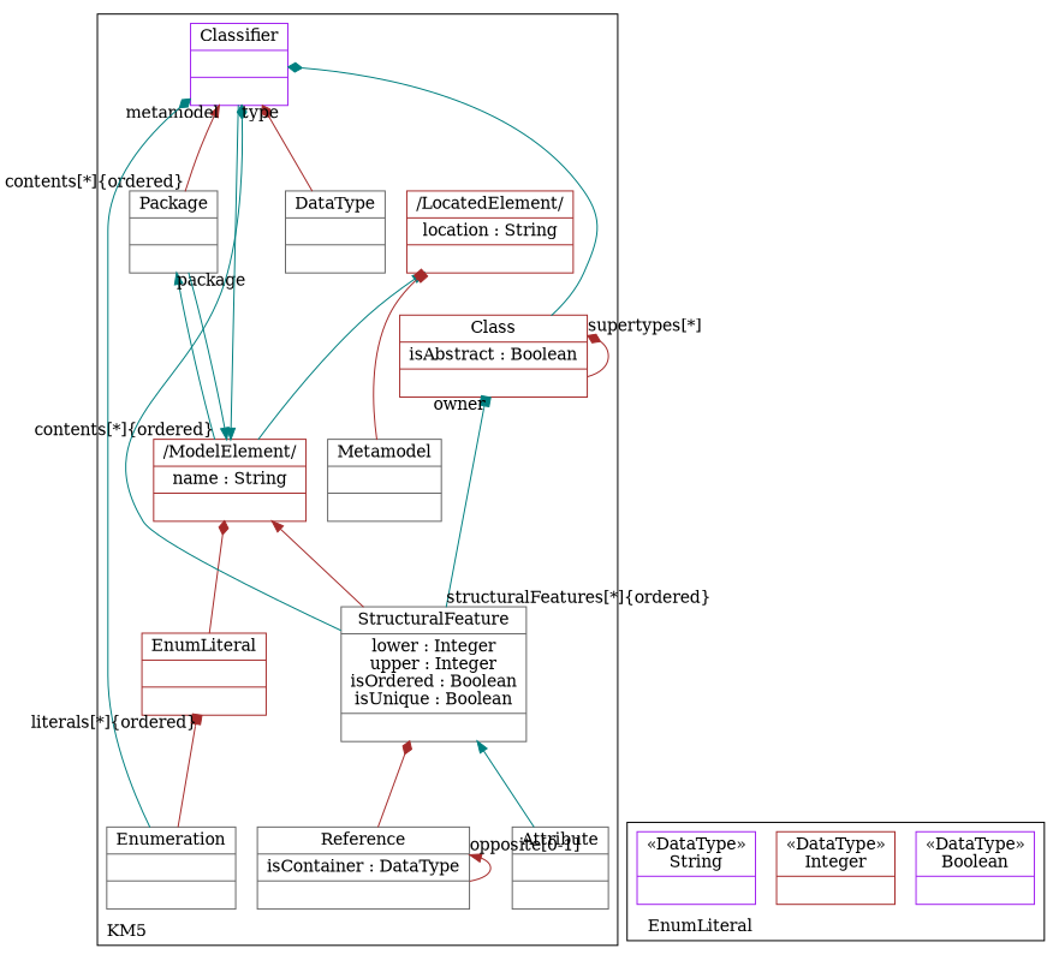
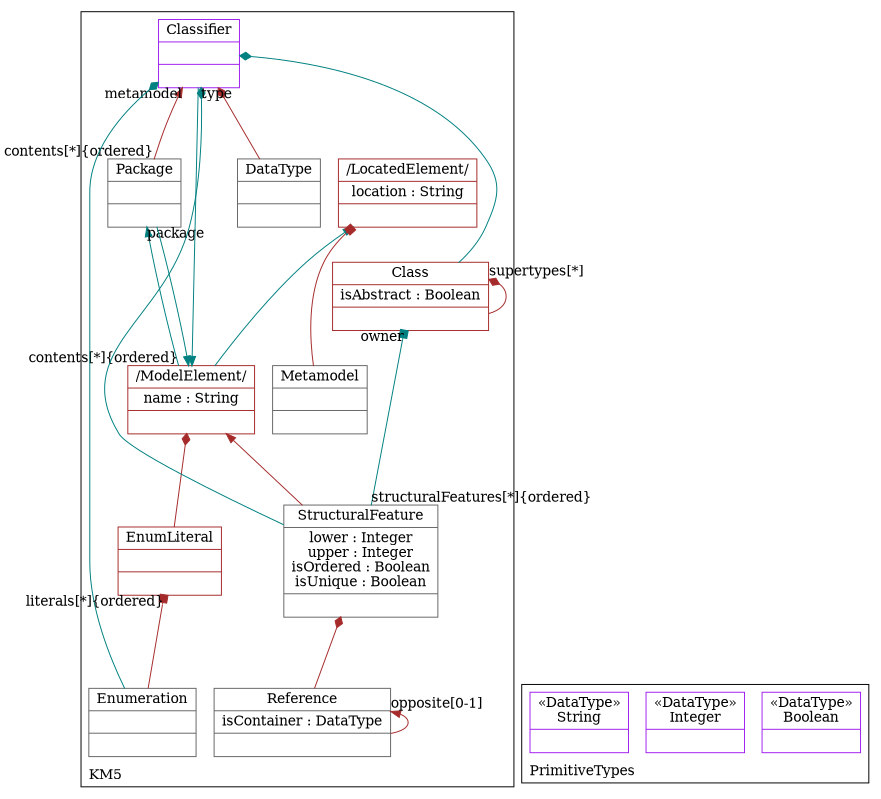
  digraph {
    compound=true
    labeljust=l
    labelloc=t
    nodeSep=0.75
    rankdir=BT
    node [color=gray40 shape=record]
    edge [arrowhead=normal color=teal constraint=true group=ModelElement minlen=2]
    n1 [color=brown label="{/LocatedElement/|location : String| }"]
    n2 [color=brown label="{/ModelElement/|name : String| }"]
    n3 [label="{Package| | }"]
    n4 [label="{Metamodel| | }"]
    n5 [color=purple label="{Classifier| | }"]
    n6 [label="{DataType| | }"]
    n7 [label="{Enumeration| | }"]
    n8 [color=brown label="{EnumLiteral| | }"]
    n9 [color=brown label="{Class|isAbstract : Boolean| }"]
    n10 [label="{StructuralFeature|lower : Integer\nupper : Integer\nisOrdered : Boolean\nisUnique : Boolean| }"]
-   n11 [label="{Attribute| | }"]
    n12 [label="{Reference|isContainer : DataType| }"]
    n13 [color=purple label="{&#171;DataType&#187;\nBoolean|}"]
-   n14 [color=brown label="{&#171;DataType&#187;\nInteger|}"]
+   n14 [color=purple label="{&#171;DataType&#187;\nInteger|}"]
    n15 [color=purple label="{&#171;DataType&#187;\nString|}"]
    subgraph cluster_1 {
      color=black
      label=KM5
      n1
      n2
      n3
      n4
      n5
      n6
      n7
      n8
      n9
      n10
-     n11
      n12
    }
    subgraph cluster_2 {
      color=black
-     label=EnumLiteral
+     label=PrimitiveTypes
      n13
      n14
      n15
    }
    n2 -> n1 [group=LocatedElement]
    n2 -> n3 [arrowtail=none group=Package headlabel=package taillabel="contents[*]{ordered}"]
    n3 -> n2
    n3 -> n5 [arrowtail=none color=brown group=Metamodel headlabel=metamodel taillabel="contents[*]{ordered}"]
    n4 -> n1 [arrowhead=box color=brown group=LocatedElement]
    n5 -> n2
    n6 -> n5 [arrowhead=diamond color=brown group=Classifier]
    n7 -> n5 [arrowhead=diamond group=Classifier]
    n7 -> n8 [arrowhead=box arrowtail=diamond color=brown group=EnumLiteral headlabel="literals[*]{ordered}"]
    n8 -> n2 [arrowhead=diamond color=brown]
    n9 -> n5 [arrowhead=diamond group=Classifier]
    n9 -> n9 [arrowhead=diamond arrowtail=none color=brown constraint=false group=Class headlabel="supertypes[*]"]
    n10 -> n2 [color=brown]
    n10 -> n5 [arrowhead=diamond arrowtail=none constraint=false group=Classifier headlabel=type]
    n10 -> n9 [arrowhead=box arrowtail=none group=Class headlabel=owner taillabel="structuralFeatures[*]{ordered}"]
-   n11 -> n10 [group=StructuralFeature]
    n12 -> n10 [arrowhead=diamond color=brown group=StructuralFeature]
    n12 -> n12 [arrowtail=none color=brown constraint=false group=Reference headlabel="opposite[0-1]"]
  }
